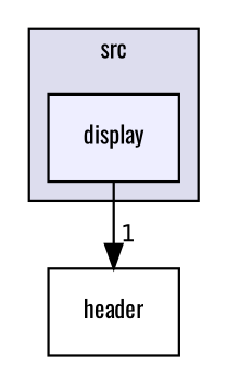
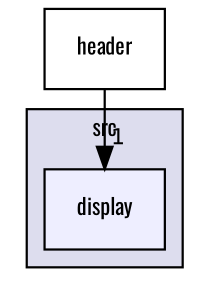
  digraph {
    compound=true
    fontname=Oswald
    node [fontname=Oswald fontsize=10 shape=box]
    n1 [fillcolor="#eeeeff" label=display pencolor=black style=filled]
    n2 [label=header]
    subgraph cluster_1 {
      bgcolor="#ddddee"
      fontsize=10
      label=src
      pencolor=black
      n1
    }
-   n1 -> n2 [headlabel=1 labeldistance=1.5 labelfontname=Helvetica labelfontsize=10 fontname=Oswald]
+   n2 -> n1 [headlabel=1 labeldistance=1.5 labelfontname=Helvetica labelfontsize=10 fontname=Oswald]
  }
